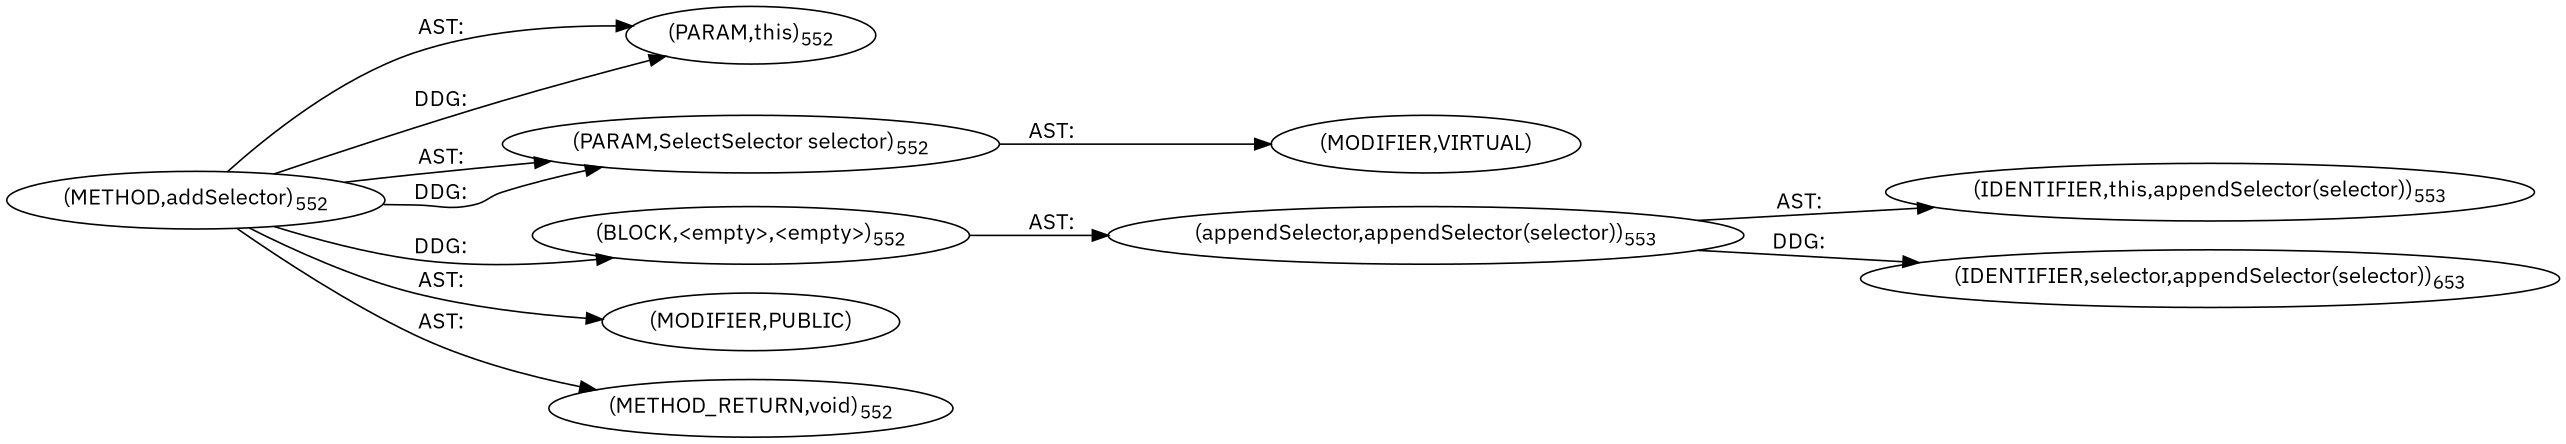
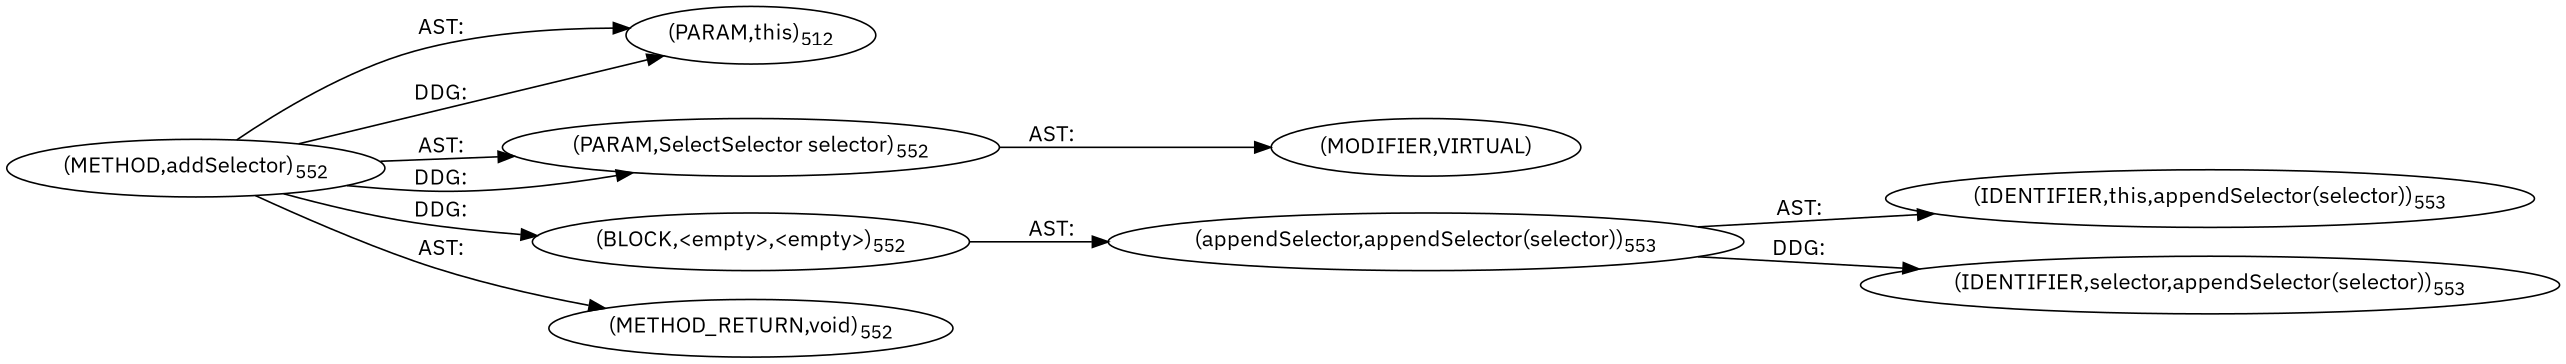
  digraph {
    fontname="IBM Plex Sans"
    rankdir=LR
    node [fontname="IBM Plex Sans"]
    edge [fontname="IBM Plex Sans"]
    n1 [label=<(METHOD,addSelector)<SUB>552</SUB>>]
-   n2 [label=<(PARAM,this)<SUB>552</SUB>>]
+   n2 [label=<(PARAM,this)<SUB>512</SUB>>]
    n3 [label=<(PARAM,SelectSelector selector)<SUB>552</SUB>>]
    n4 [label=<(BLOCK,&lt;empty&gt;,&lt;empty&gt;)<SUB>552</SUB>>]
-   n5 [label=<(MODIFIER,PUBLIC)>]
    n6 [label=<(METHOD_RETURN,void)<SUB>552</SUB>>]
    n7 [label=<(MODIFIER,VIRTUAL)>]
    n8 [label=<(appendSelector,appendSelector(selector))<SUB>553</SUB>>]
    n9 [label=<(IDENTIFIER,this,appendSelector(selector))<SUB>553</SUB>>]
-   n10 [label=<(IDENTIFIER,selector,appendSelector(selector))<SUB>653</SUB>>]
+   n10 [label=<(IDENTIFIER,selector,appendSelector(selector))<SUB>553</SUB>>]
    n1 -> n2 [label="AST: "]
    n1 -> n2 [label="DDG: "]
    n1 -> n3 [label="AST: "]
    n1 -> n3 [label="DDG: "]
    n1 -> n4 [label="DDG: "]
-   n1 -> n5 [label="AST: "]
    n1 -> n6 [label="AST: "]
    n3 -> n7 [label="AST: "]
    n4 -> n8 [label="AST: "]
    n8 -> n9 [label="AST: "]
    n8 -> n10 [label="DDG: "]
  }
